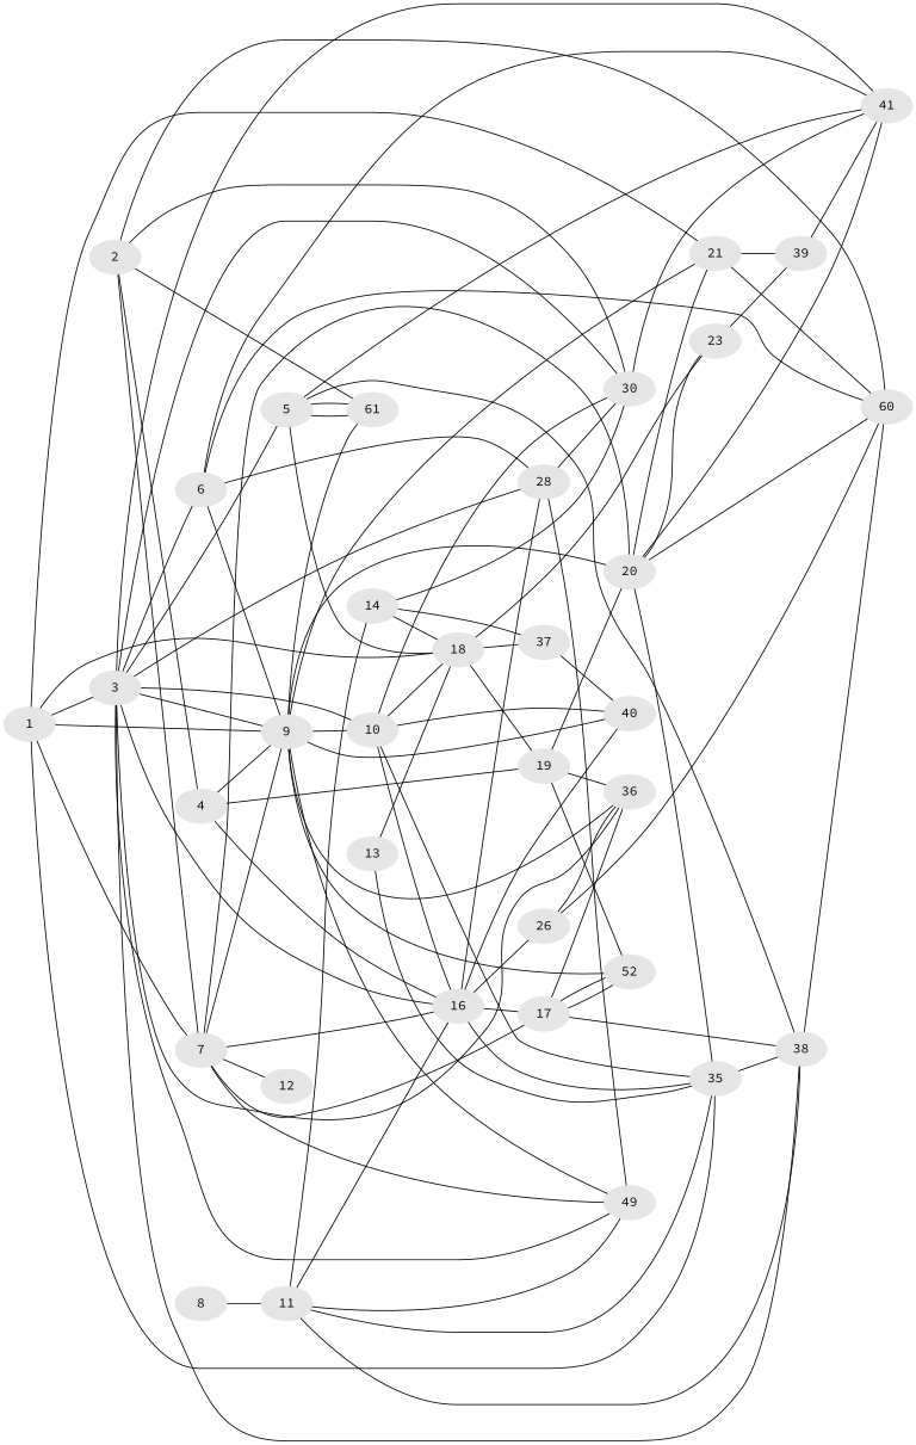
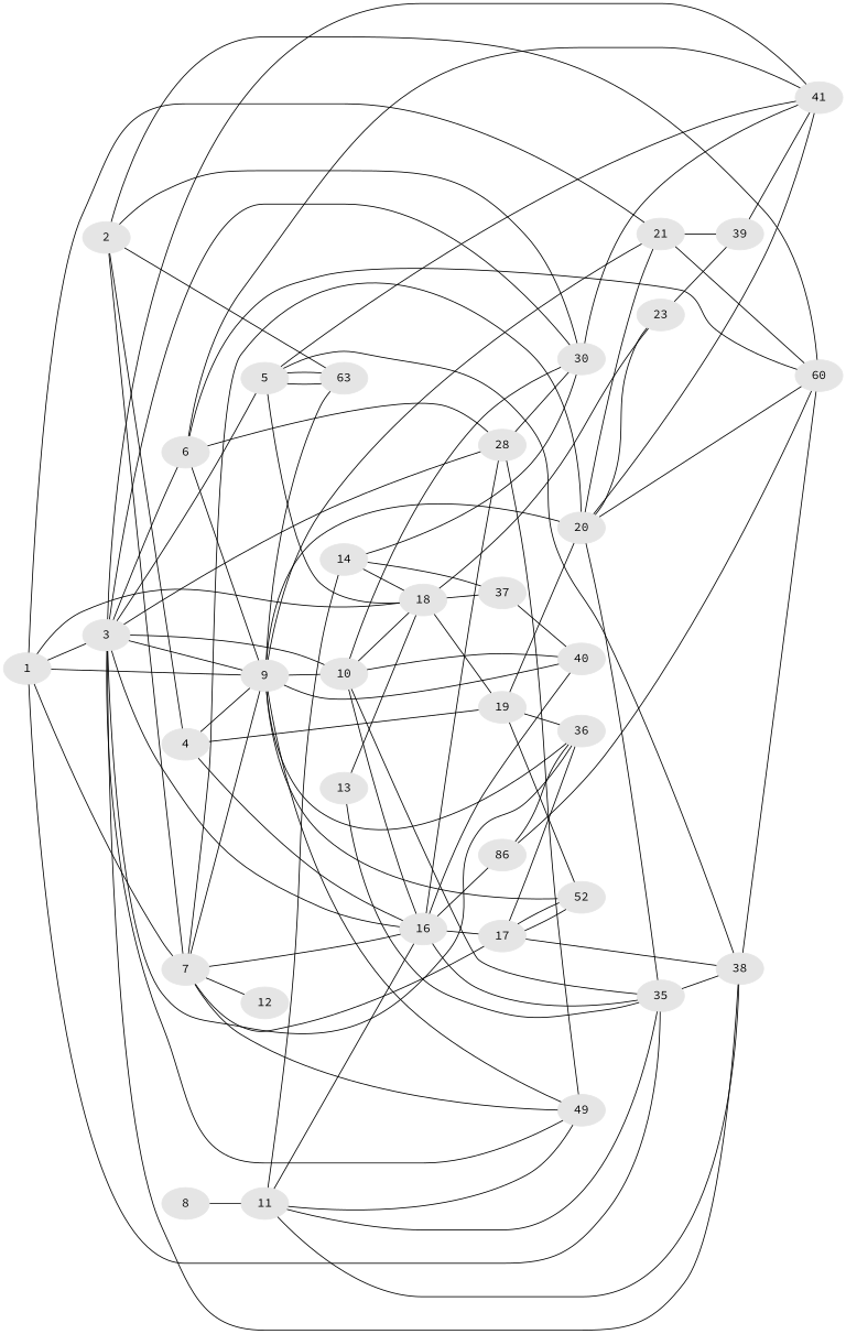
  graph {
    fontname="Source Code Pro"
    rankdir=LR
    node [color=gray90 fontname="Source Code Pro" style=filled]
    edge [fontname="Source Code Pro"]
    3 [super="+68+66"]
    9 [super="+57+62+25"]
    30 [super="+64+56"]
    5 [super="+59"]
    6 [super="+50"]
    10 [super="+42+32"]
    16 [super="+24"]
    28 [super="+63"]
    36 [super="+48"]
    38 [super="+54"]
    41 [super="+55+47"]
    49
    1
    7 [super="+71+27+53"]
    21 [super="+31"]
    35
    18 [super="+22"]
    12
    17
    20 [super="+29+44"]
-   61
+   61 [label=63]
    40 [super="+72"]
    52
    60 [super="+69"]
    39
    4 [super="+73"]
    19
    2
-   26
+   26 [label=86]
    37
    23 [super="+65"]
    11 [super="+45+46"]
    8
    14 [super="+15"]
    13
    3 -- 9 [weight=2]
    3 -- 30 [weight=2]
    3 -- 5 [weight=2]
    3 -- 6
    3 -- 10
    3 -- 16
    3 -- 28
    3 -- 36
    3 -- 38
    3 -- 41
    3 -- 49
    9 -- 10
    9 -- 36
    9 -- 49
    9 -- 21
    9 -- 20
    9 -- 61 [weight=2]
    9 -- 40
    9 -- 52
    30 -- 41
    5 -- 38
    5 -- 41
    5 -- 18
    5 -- 61
    5 -- 61
    6 -- 9
    6 -- 28
    6 -- 41
    6 -- 60
    10 -- 30
    10 -- 16
    10 -- 35
    10 -- 18
    10 -- 40
    16 -- 28 [weight=2]
    16 -- 35
    16 -- 17
    16 -- 40
    16 -- 26
    28 -- 30
    28 -- 49
    38 -- 60
    1 -- 3
    1 -- 9
    1 -- 7
    1 -- 21
    1 -- 35
    1 -- 18
    7 -- 9
    7 -- 16
    7 -- 49
    7 -- 12
    7 -- 17
    7 -- 20
    21 -- 60
    21 -- 39
    35 -- 38
    18 -- 19
    18 -- 37
    18 -- 23
    17 -- 36
    17 -- 38
    17 -- 52
    17 -- 52
    20 -- 41
    20 -- 21
    20 -- 35 [weight=2]
    20 -- 60
    20 -- 23
    39 -- 41
    4 -- 9
    4 -- 16
    4 -- 19
    19 -- 36
    19 -- 20
    19 -- 52
    2 -- 30
    2 -- 7
    2 -- 61
    2 -- 60
    2 -- 4
    26 -- 36
    26 -- 60
    37 -- 40
    23 -- 39
    11 -- 16 [weight=2]
    11 -- 38
    11 -- 49
    11 -- 35
    11 -- 14
    8 -- 11
    14 -- 30
    14 -- 18
    14 -- 37
    13 -- 35
    13 -- 18
  }
